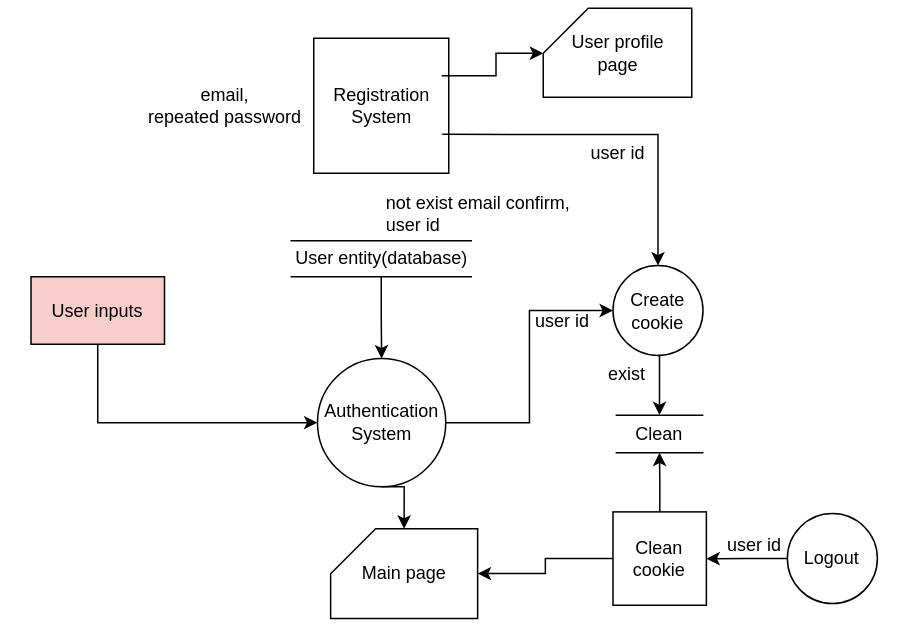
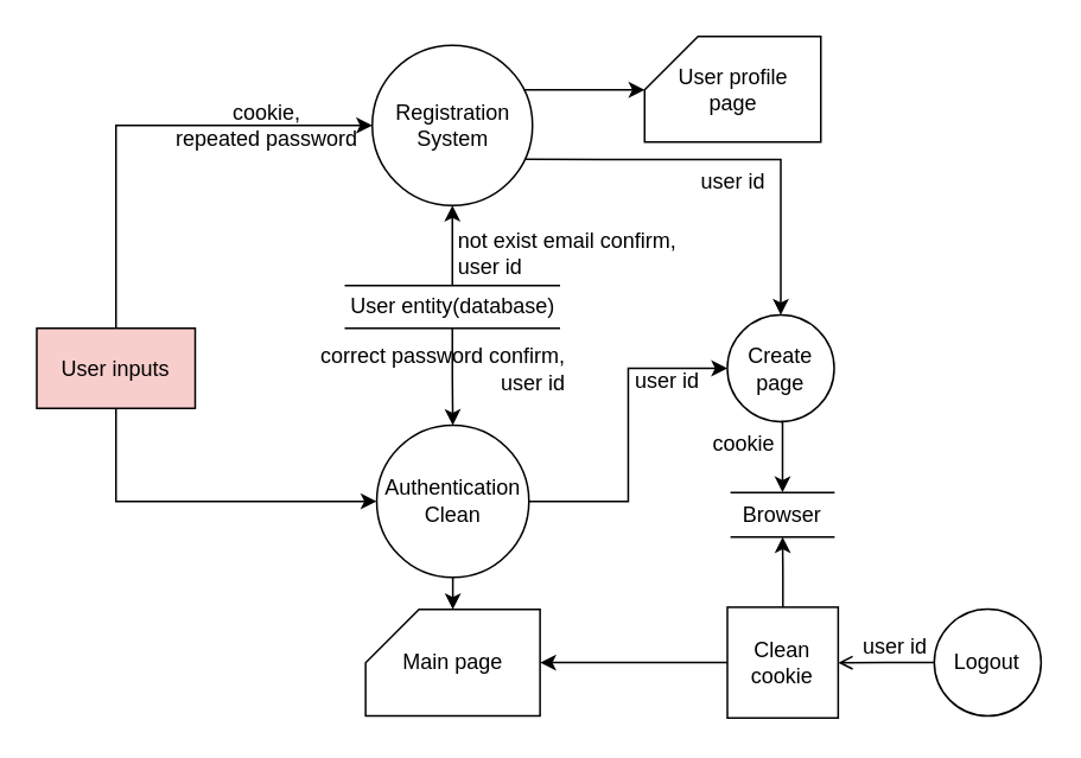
  <mxCell id="0" />
  <mxCell id="1" parent="0" />
  <mxCell id="2" style="edgeStyle=orthogonalEdgeStyle;rounded=0;orthogonalLoop=1;jettySize=auto;html=1;exitX=0.5;exitY=1;exitDx=0;exitDy=0;entryX=0;entryY=0.5;entryDx=0;entryDy=0;" edge="1" parent="1" source="4" target="7"><mxGeometry relative="1" as="geometry" /></mxCell>
+ <mxCell id="3" style="edgeStyle=orthogonalEdgeStyle;rounded=0;orthogonalLoop=1;jettySize=auto;html=1;exitX=0.5;exitY=0;exitDx=0;exitDy=0;entryX=0;entryY=0.5;entryDx=0;entryDy=0;" edge="1" parent="1" source="4" target="24"><mxGeometry relative="1" as="geometry" /></mxCell>
  <mxCell id="4" value="User inputs" style="rounded=0;whiteSpace=wrap;html=1;fillColor=#f8cecc;" vertex="1" parent="1"><mxGeometry x="20" y="184" width="89" height="45" as="geometry" /></mxCell>
  <mxCell id="5" style="edgeStyle=orthogonalEdgeStyle;rounded=0;orthogonalLoop=1;jettySize=auto;html=1;exitX=0.5;exitY=1;exitDx=0;exitDy=0;entryX=0.5;entryY=0;entryDx=0;entryDy=0;entryPerimeter=0;" edge="1" parent="1" source="7" target="13"><mxGeometry relative="1" as="geometry" /></mxCell>
  <mxCell id="6" style="edgeStyle=orthogonalEdgeStyle;rounded=0;orthogonalLoop=1;jettySize=auto;html=1;exitX=1;exitY=0.5;exitDx=0;exitDy=0;entryX=0;entryY=0.5;entryDx=0;entryDy=0;" edge="1" parent="1" source="7" target="9"><mxGeometry relative="1" as="geometry" /></mxCell>
- <mxCell id="7" value="Authentication&lt;br&gt;System" style="ellipse;whiteSpace=wrap;html=1;aspect=fixed;rounded=0;strokeColor=default;fontFamily=Helvetica;fontSize=12;fontColor=default;fillColor=none;" vertex="1" parent="1"><mxGeometry x="211" y="238.5" width="85.5" height="85.5" as="geometry" /></mxCell>
+ <mxCell id="7" value="Authentication&lt;br&gt;Clean" style="ellipse;whiteSpace=wrap;html=1;aspect=fixed;rounded=0;strokeColor=default;fontFamily=Helvetica;fontSize=12;fontColor=default;fillColor=none;" vertex="1" parent="1"><mxGeometry x="211" y="238.5" width="85.5" height="85.5" as="geometry" /></mxCell>
  <mxCell id="8" style="edgeStyle=orthogonalEdgeStyle;rounded=0;orthogonalLoop=1;jettySize=auto;html=1;exitX=0.5;exitY=1;exitDx=0;exitDy=0;entryX=0.5;entryY=0;entryDx=0;entryDy=0;" edge="1" parent="1" source="9" target="11"><mxGeometry relative="1" as="geometry" /></mxCell>
- <mxCell id="9" value="Create cookie" style="ellipse;whiteSpace=wrap;html=1;aspect=fixed;rounded=0;strokeColor=default;fontFamily=Helvetica;fontSize=12;fontColor=default;fillColor=none;" vertex="1" parent="1"><mxGeometry x="408" y="176.5" width="60" height="60" as="geometry" /></mxCell>
+ <mxCell id="9" value="Create page" style="ellipse;whiteSpace=wrap;html=1;aspect=fixed;rounded=0;strokeColor=default;fontFamily=Helvetica;fontSize=12;fontColor=default;fillColor=none;" vertex="1" parent="1"><mxGeometry x="408" y="176.5" width="60" height="60" as="geometry" /></mxCell>
  <mxCell id="10" value="user id" style="text;html=1;align=center;verticalAlign=middle;resizable=0;points=[];autosize=1;strokeColor=none;fillColor=none;" vertex="1" parent="1"><mxGeometry x="347" y="200.5" width="54" height="26" as="geometry" /></mxCell>
- <mxCell id="11" value="Clean" style="shape=partialRectangle;whiteSpace=wrap;html=1;left=0;right=0;fillColor=none;rounded=0;strokeColor=default;fontFamily=Helvetica;fontSize=12;fontColor=default;" vertex="1" parent="1"><mxGeometry x="410.25" y="276.25" width="57.5" height="25" as="geometry" /></mxCell>
- <mxCell id="12" value="exist" style="text;html=1;align=center;verticalAlign=middle;resizable=0;points=[];autosize=1;strokeColor=none;fillColor=none;" vertex="1" parent="1"><mxGeometry x="390" y="236" width="53" height="26" as="geometry" /></mxCell>
- <mxCell id="13" value="Main page" style="shape=card;whiteSpace=wrap;html=1;" vertex="1" parent="1"><mxGeometry x="219.75" y="352" width="98" height="59.75" as="geometry" /></mxCell>
+ <mxCell id="11" value="Browser" style="shape=partialRectangle;whiteSpace=wrap;html=1;left=0;right=0;fillColor=none;rounded=0;strokeColor=default;fontFamily=Helvetica;fontSize=12;fontColor=default;" vertex="1" parent="1"><mxGeometry x="410.25" y="276.25" width="57.5" height="25" as="geometry" /></mxCell>
+ <mxCell id="12" value="cookie" style="text;html=1;align=center;verticalAlign=middle;resizable=0;points=[];autosize=1;strokeColor=none;fillColor=none;" vertex="1" parent="1"><mxGeometry x="390" y="236" width="53" height="26" as="geometry" /></mxCell>
+ <mxCell id="13" value="Main page" style="shape=card;whiteSpace=wrap;html=1;" vertex="1" parent="1"><mxGeometry x="204.75" y="342" width="98" height="59.75" as="geometry" /></mxCell>
  <mxCell id="14" value="" style="edgeStyle=orthogonalEdgeStyle;rounded=0;orthogonalLoop=1;jettySize=auto;html=1;entryX=0.5;entryY=1;entryDx=0;entryDy=0;" edge="1" parent="1" source="16" target="11"><mxGeometry relative="1" as="geometry"><mxPoint x="294" y="437.75" as="targetPoint" /></mxGeometry></mxCell>
  <mxCell id="15" style="edgeStyle=orthogonalEdgeStyle;rounded=0;orthogonalLoop=1;jettySize=auto;html=1;exitX=0;exitY=0.5;exitDx=0;exitDy=0;entryX=1;entryY=0.5;entryDx=0;entryDy=0;entryPerimeter=0;" edge="1" parent="1" source="16" target="13"><mxGeometry relative="1" as="geometry" /></mxCell>
  <mxCell id="16" value="Clean cookie" style="whiteSpace=wrap;html=1;aspect=fixed;strokeColor=default;fontFamily=Helvetica;fontSize=12;fontColor=default;fillColor=none;rounded=0;" vertex="1" parent="1"><mxGeometry x="408" y="340.76" width="62.25" height="62.25" as="geometry" /></mxCell>
- <mxCell id="17" value="" style="edgeStyle=orthogonalEdgeStyle;rounded=0;orthogonalLoop=1;jettySize=auto;html=1;" edge="1" parent="1" source="18" target="16"><mxGeometry relative="1" as="geometry" /></mxCell>
+ <mxCell id="17" value="" style="edgeStyle=orthogonalEdgeStyle;rounded=0;orthogonalLoop=1;jettySize=auto;html=1;endArrow=open;" edge="1" parent="1" source="18" target="16"><mxGeometry relative="1" as="geometry" /></mxCell>
  <mxCell id="18" value="Logout" style="ellipse;whiteSpace=wrap;html=1;aspect=fixed;rounded=0;strokeColor=default;fontFamily=Helvetica;fontSize=12;fontColor=default;fillColor=none;" vertex="1" parent="1"><mxGeometry x="524.25" y="341.88" width="60" height="60" as="geometry" /></mxCell>
  <mxCell id="19" value="user id" style="text;html=1;align=center;verticalAlign=middle;resizable=0;points=[];autosize=1;strokeColor=none;fillColor=none;" vertex="1" parent="1"><mxGeometry x="475.25" y="349.88" width="54" height="26" as="geometry" /></mxCell>
- <mxCell id="20" value="email, &lt;br&gt;repeated password" style="text;html=1;align=center;verticalAlign=middle;resizable=0;points=[];autosize=1;strokeColor=none;fillColor=none;" vertex="1" parent="1"><mxGeometry x="88.5" y="50" width="120" height="40" as="geometry" /></mxCell>
- <mxCell id="21" value="User profile&lt;br&gt;page" style="shape=card;whiteSpace=wrap;html=1;" vertex="1" parent="1"><mxGeometry x="361.5" y="5" width="99" height="59.41" as="geometry" /></mxCell>
+ <mxCell id="20" value="cookie, &lt;br&gt;repeated password" style="text;html=1;align=center;verticalAlign=middle;resizable=0;points=[];autosize=1;strokeColor=none;fillColor=none;" vertex="1" parent="1"><mxGeometry x="88.5" y="50" width="120" height="40" as="geometry" /></mxCell>
+ <mxCell id="21" value="User profile&lt;br&gt;page" style="shape=card;whiteSpace=wrap;html=1;" vertex="1" parent="1"><mxGeometry x="361.5" y="20" width="99" height="59.41" as="geometry" /></mxCell>
  <mxCell id="22" style="edgeStyle=orthogonalEdgeStyle;rounded=0;orthogonalLoop=1;jettySize=auto;html=1;exitX=0.952;exitY=0.712;exitDx=0;exitDy=0;entryX=0.5;entryY=0;entryDx=0;entryDy=0;exitPerimeter=0;" edge="1" parent="1" source="24" target="9"><mxGeometry relative="1" as="geometry"><mxPoint x="438" y="144.5" as="targetPoint" /></mxGeometry></mxCell>
  <mxCell id="23" style="edgeStyle=orthogonalEdgeStyle;rounded=0;orthogonalLoop=1;jettySize=auto;html=1;exitX=0.948;exitY=0.278;exitDx=0;exitDy=0;entryX=0;entryY=0;entryDx=0;entryDy=30;entryPerimeter=0;exitPerimeter=0;" edge="1" parent="1" source="24" target="21"><mxGeometry relative="1" as="geometry" /></mxCell>
- <mxCell id="24" value="Registration System" style="whiteSpace=wrap;html=1;aspect=fixed;strokeColor=default;fontFamily=Helvetica;fontSize=12;fontColor=default;fillColor=none;rounded=0;" vertex="1" parent="1"><mxGeometry x="208.5" y="25" width="90" height="90" as="geometry" /></mxCell>
+ <mxCell id="24" value="Registration System" style="ellipse;whiteSpace=wrap;html=1;aspect=fixed;rounded=0;strokeColor=default;fontFamily=Helvetica;fontSize=12;fontColor=default;fillColor=none;" vertex="1" parent="1"><mxGeometry x="208.5" y="25" width="90" height="90" as="geometry" /></mxCell>
+ <mxCell id="25" value="" style="edgeStyle=orthogonalEdgeStyle;rounded=0;orthogonalLoop=1;jettySize=auto;html=1;" edge="1" parent="1" source="27" target="24"><mxGeometry relative="1" as="geometry" /></mxCell>
  <mxCell id="26" value="" style="edgeStyle=orthogonalEdgeStyle;rounded=0;orthogonalLoop=1;jettySize=auto;html=1;" edge="1" parent="1" source="27" target="7"><mxGeometry relative="1" as="geometry" /></mxCell>
  <mxCell id="27" value="User entity(database)" style="shape=partialRectangle;whiteSpace=wrap;html=1;left=0;right=0;fillColor=none;rounded=0;strokeColor=default;fontFamily=Helvetica;fontSize=12;fontColor=default;" vertex="1" parent="1"><mxGeometry x="193.5" y="160" width="120" height="24" as="geometry" /></mxCell>
  <mxCell id="28" value="user id" style="text;html=1;align=center;verticalAlign=middle;resizable=0;points=[];autosize=1;strokeColor=none;fillColor=none;" vertex="1" parent="1"><mxGeometry x="384" y="89" width="54" height="26" as="geometry" /></mxCell>
+ <mxCell id="29" value="correct password confirm,&lt;br&gt;&lt;div style=&quot;text-align: right;&quot;&gt;user id&lt;/div&gt;" style="text;html=1;align=center;verticalAlign=middle;resizable=0;points=[];autosize=1;strokeColor=none;fillColor=none;" vertex="1" parent="1"><mxGeometry x="170" y="186.5" width="155" height="40" as="geometry" /></mxCell>
  <mxCell id="30" value="not exist email confirm,&lt;br&gt;user id" style="text;html=1;align=left;verticalAlign=middle;resizable=0;points=[];autosize=1;strokeColor=none;fillColor=none;" vertex="1" parent="1"><mxGeometry x="255" y="122" width="141" height="40" as="geometry" /></mxCell>
